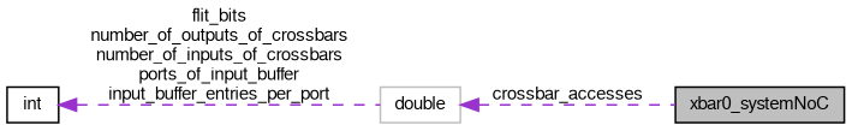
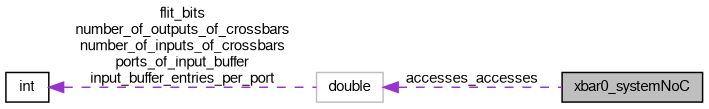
  digraph {
    rankdir=LR
    node [color=black fontname=FreeSans fontsize=10 shape=record]
    edge [color=darkorchid3 dir=back fontname=FreeSans fontsize=10 labelfontname=FreeSans labelfontsize=10 style=dashed]
    n1 [fillcolor=grey75 fontcolor=black height=0.2 label=xbar0_systemNoC style=filled width=0.4]
    n2 [color=grey75 height=0.2 label=double width=0.4]
    n3 [height=0.2 label=int width=0.4]
-   n2 -> n1 [label=crossbar_accesses]
+   n2 -> n1 [label=accesses_accesses]
    n3 -> n2 [label="flit_bits\nnumber_of_outputs_of_crossbars\nnumber_of_inputs_of_crossbars\nports_of_input_buffer\ninput_buffer_entries_per_port"]
  }
